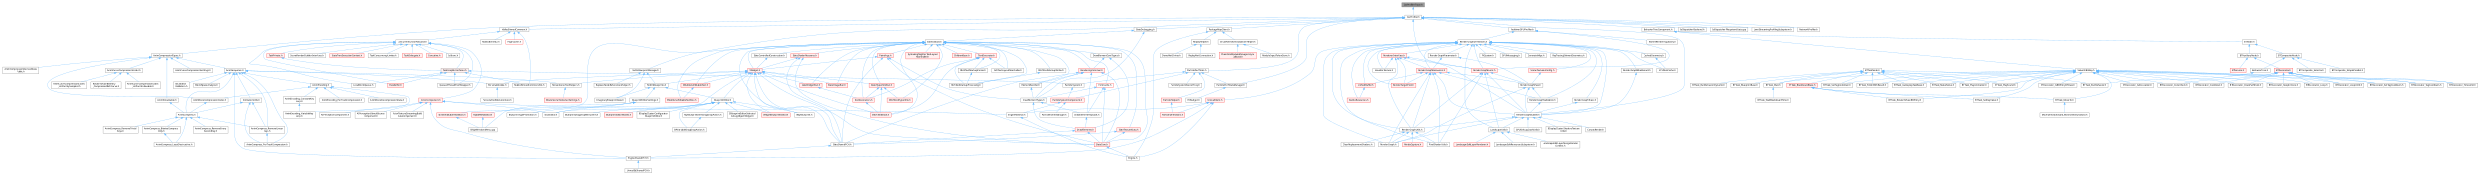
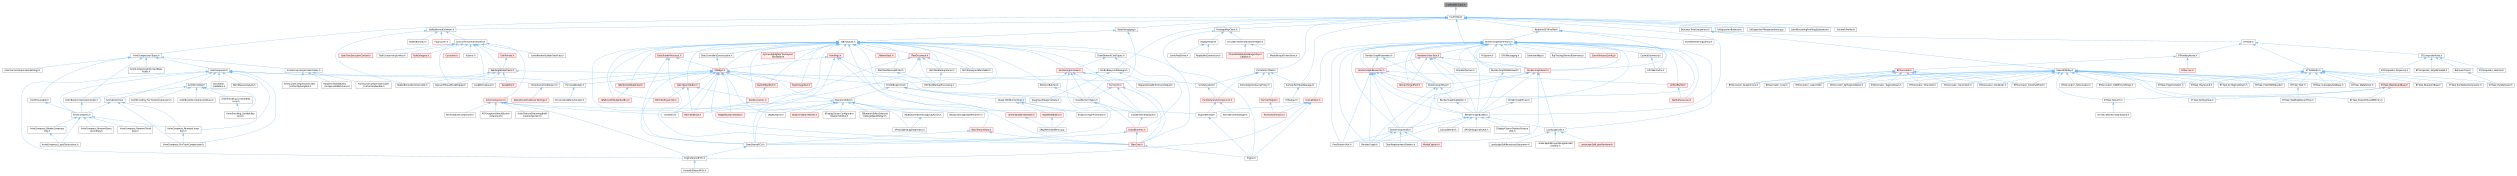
  digraph {
    fontname="Noto Sans"
    node [color=grey40 fillcolor=white fontname="Noto Sans" fontsize=10 shape=box style=filled]
    edge [color=steelblue1 dir=back fontname="Noto Sans" fontsize=10 labelfontname=Helvetica labelfontsize=10 style=solid]
    n1 [color=gray40 fillcolor=grey60 fontcolor=black height=0.2 label="CsvProfilerTrace.h" width=0.4]
    n2 [height=0.2 label="CsvProfiler.h" width=0.4]
    n3 [height=0.2 label="AnimCompressionTypes.h" width=0.4]
    n4 [height=0.2 label="BehaviorTreeComponent.h" width=0.4]
    n5 [height=0.2 label="FindInBlueprintManager.h" width=0.4]
    n6 [height=0.2 label="IoDispatcherBackend.h" width=0.4]
    n7 [height=0.2 label="IoDispatcherFilesystemStats.cpp" width=0.4]
    n8 [height=0.2 label="LevelStreamingProfilingSubsystem.h" width=0.4]
    n9 [height=0.2 label="MallocBinnedCommon.h" width=0.4]
    n10 [height=0.2 label="NetworkProfiler.h" width=0.4]
    n11 [height=0.2 label="PackageMapClient.h" width=0.4]
    n12 [height=0.2 label="ParticlePerfStats.h" width=0.4]
    n13 [height=0.2 label="ParticlePerfStatsManager.h" width=0.4]
    n14 [height=0.2 label="RealtimeGPUProfiler.h" width=0.4]
    n15 [height=0.2 label="RenderGraphBuilder.h" width=0.4]
    n16 [color=red fillcolor="#FFF0F0" height=0.2 label="RenderGraphEvent.h" width=0.4]
    n17 [height=0.2 label="SlateDebugging.h" width=0.4]
    n18 [height=0.2 label="AnimBoneCompressionCodec.h" width=0.4]
    n19 [height=0.2 label="AnimStreamable.h" width=0.4]
    n20 [height=0.2 label="AnimCompressionDerivedData\lPublic.h" width=0.4]
    n21 [height=0.2 label="AnimCurveCompressionCodec.h" width=0.4]
    n22 [height=0.2 label="AnimCurveCompressionSettings.h" width=0.4]
    n23 [height=0.2 label="AnimSequence.h" width=0.4]
    n24 [height=0.2 label="BTNode.h" width=0.4]
    n25 [height=0.2 label="ValueOrBBKey.h" width=0.4]
    n26 [height=0.2 label="FindInBlueprints.h" width=0.4]
    n27 [height=0.2 label="ImaginaryBlueprintData.h" width=0.4]
    n28 [height=0.2 label="ReplaceNodeReferencesHelper.h" width=0.4]
    n29 [height=0.2 label="ConcurrentLinearAllocator.h" width=0.4]
    n30 [height=0.2 label="MallocBinnedCommonUtils.h" width=0.4]
    n31 [height=0.2 label="MallocBinned2.h" width=0.4]
    n32 [color=red height=0.2 label="PageCache.h" width=0.4]
    n33 [height=0.2 label="Engine.h" width=0.4]
    n34 [height=0.2 label="ReplayHelper.h" width=0.4]
    n35 [height=0.2 label="StructNetTokenDataStoreHelper.h" width=0.4]
    n36 [height=0.2 label="ParticleSystem.h" width=0.4]
    n37 [color=red fillcolor="#FFF0F0" height=0.2 label="ParticleSystemComponent.h" width=0.4]
    n38 [color=red fillcolor="#FFF0F0" height=0.2 label="ParticleHelper.h" width=0.4]
    n39 [height=0.2 label="ParticleSystemSceneProxy.h" width=0.4]
    n40 [height=0.2 label="FXBudget.h" width=0.4]
    n41 [height=0.2 label="KismetRenderingLibrary.h" width=0.4]
    n42 [height=0.2 label="RenderGraphDefinitions.h" width=0.4]
    n43 [height=0.2 label="LandscapeUtils.h" width=0.4]
    n44 [height=0.2 label="RenderGraph.h" width=0.4]
    n45 [height=0.2 label="RenderGraphUtils.h" width=0.4]
    n46 [height=0.2 label="CanvasRender.h" width=0.4]
    n47 [height=0.2 label="GPUDebugCrashUtils.h" width=0.4]
    n48 [height=0.2 label="IDisplayClusterShadersTexture\lUtils.h" width=0.4]
    n49 [height=0.2 label="PixelShaderUtils.h" width=0.4]
    n50 [height=0.2 label="RenderGraphPass.h" width=0.4]
    n51 [height=0.2 label="DrawElementTypes.h" width=0.4]
    n52 [height=0.2 label="SlateGlobals.h" width=0.4]
    n53 [height=0.2 label="AnimCompress.h" width=0.4]
    n54 [height=0.2 label="RotateToFaceBBEntry\l_CompressedRichCurve.h" width=0.4]
    n55 [height=0.2 label="AnimCurveCompressionCodec\l_UniformIndexable.h" width=0.4]
    n56 [height=0.2 label="AnimCurveCompressionCodec\l_UniformlySampled.h" width=0.4]
    n57 [height=0.2 label="AnimCompress_RemoveLinear\lKeys.h" width=0.4]
    n58 [height=0.2 label="AnimCompress_PerTrackCompression.h" width=0.4]
    n59 [height=0.2 label="SSCSEditor\lValidation.h" width=0.4]
    n60 [height=0.2 label="AnimEncoding.h" width=0.4]
    n61 [height=0.2 label="AnimationUtils.h" width=0.4]
    n62 [height=0.2 label="BlendSpaceAnalysis.h" width=0.4]
    n63 [height=0.2 label="EngineSharedPCH.h" width=0.4]
    n64 [height=0.2 label="MovieSceneToolHelpers.h" width=0.4]
    n65 [height=0.2 label="PersonaModule.h" width=0.4]
    n66 [height=0.2 label="AnimCompress_BitwiseCompress\lOnly.h" width=0.4]
    n67 [height=0.2 label="AnimCompress_LeastDestructive.h" width=0.4]
    n68 [height=0.2 label="AnimCompress_RemoveEvery\lSecondKey.h" width=0.4]
    n69 [height=0.2 label="AnimCompress_RemoveTrivial\lKeys.h" width=0.4]
    n70 [height=0.2 label="AnimBoneDecompressionData.h" width=0.4]
    n71 [height=0.2 label="AnimEncoding_ConstantKey\lLerp.h" width=0.4]
    n72 [height=0.2 label="AnimEncoding_VariableKey\lLerp.h" width=0.4]
    n73 [height=0.2 label="AnimEncoding_PerTrackCompression.h" width=0.4]
    n74 [height=0.2 label="UnrealEdSharedPCH.h" width=0.4]
    n75 [color=red fillcolor="#FFF0F0" height=0.2 label="MovieSceneToolsUserSettings.h" width=0.4]
    n76 [height=0.2 label="PersonaToolMenuContext.h" width=0.4]
    n77 [height=0.2 label="BTAuxiliaryNode.h" width=0.4]
    n78 [height=0.2 label="BTCompositeNode.h" width=0.4]
    n79 [height=0.2 label="BTTaskNode.h" width=0.4]
    n80 [height=0.2 label="BTDecorator_ConeCheck.h" width=0.4]
    n81 [height=0.2 label="BTDecorator_Cooldown.h" width=0.4]
    n82 [height=0.2 label="BTDecorator_DoesPathExist.h" width=0.4]
    n83 [height=0.2 label="BTDecorator_KeepInCone.h" width=0.4]
    n84 [height=0.2 label="BTDecorator_Loop.h" width=0.4]
    n85 [height=0.2 label="BTDecorator_LoopUntil.h" width=0.4]
    n86 [height=0.2 label="BTDecorator_SetTagCooldown.h" width=0.4]
    n87 [height=0.2 label="BTDecorator_TagCooldown.h" width=0.4]
    n88 [height=0.2 label="BTDecorator_TimeLimit.h" width=0.4]
    n89 [height=0.2 label="BTTask_FinishWithResult.h" width=0.4]
    n90 [height=0.2 label="BTTask_GameplayTaskBase.h" width=0.4]
    n91 [height=0.2 label="BTTask_MakeNoise.h" width=0.4]
    n92 [height=0.2 label="BTTask_PlayAnimation.h" width=0.4]
    n93 [height=0.2 label="BTTask_PlaySound.h" width=0.4]
    n94 [height=0.2 label="BTTask_SetTagCooldown.h" width=0.4]
    n95 [height=0.2 label="BTTask_Wait.h" width=0.4]
    n96 [height=0.2 label="BTTask_MoveTo.h" width=0.4]
    n97 [height=0.2 label="BTTask_RotateToFaceBBEntry.h" width=0.4]
    n98 [height=0.2 label="BTTask_SetKeyValue.h" width=0.4]
    n99 [height=0.2 label="BTDecorator_IsAtLocation.h" width=0.4]
    n100 [height=0.2 label="BTDecorator_IsBBEntryOfClass.h" width=0.4]
    n101 [color=red fillcolor="#FFF0F0" height=0.2 label="BTDecorator.h" width=0.4]
    n102 [color=red fillcolor="#FFF0F0" height=0.2 label="BTService.h" width=0.4]
    n103 [height=0.2 label="BTComposite_Selector.h" width=0.4]
+   n104 [height=0.2 label="BTComposite_Sequence.h" width=0.4]
    n105 [height=0.2 label="BTComposite_SimpleParallel.h" width=0.4]
    n106 [height=0.2 label="BehaviorTree.h" width=0.4]
    n107 [height=0.2 label="BTTask_RunBehavior.h" width=0.4]
    n108 [color=red fillcolor="#FFF0F0" height=0.2 label="BTTask_BlackboardBase.h" width=0.4]
    n109 [height=0.2 label="BTTask_BlueprintBase.h" width=0.4]
    n110 [height=0.2 label="BTTask_RunBehaviorDynamic.h" width=0.4]
    n111 [height=0.2 label="BTTask_WaitBlackboardTime.h" width=0.4]
-   n112 [height=0.2 label="MoveDirectlyToward_MoveDirectlyToward.h" width=0.4]
+   n112 [height=0.2 label="BTTask_MoveDirectlyToward.h" width=0.4]
    n113 [height=0.2 label="BlueprintEditor.h" width=0.4]
    n114 [height=0.2 label="BlueprintEditorSettings.h" width=0.4]
    n115 [height=0.2 label="BPVariableDragDropAction.h" width=0.4]
    n116 [height=0.2 label="BlueprintDragDropMenuItem.h" width=0.4]
    n117 [color=red fillcolor="#FFF0F0" height=0.2 label="BlueprintEditorModes.h" width=0.4]
    n118 [height=0.2 label="IDisplayClusterConfigurator\lBlueprintEditor.h" width=0.4]
    n119 [height=0.2 label="MyBlueprintItemDragDropAction.h" width=0.4]
    n120 [height=0.2 label="SBlueprintEditorSelected\lDebugObjectWidget.h" width=0.4]
    n121 [height=0.2 label="SMyBlueprint.h" width=0.4]
    n122 [height=0.2 label="SSCSEditor.h" width=0.4]
    n123 [color=red fillcolor="#FFF0F0" height=0.2 label="WidgetBlueprintEditor.h" width=0.4]
    n124 [height=0.2 label="BlueprintTypePromotion.h" width=0.4]
    n125 [color=red fillcolor="#FFF0F0" height=0.2 label="RigVMNewEditor.h" width=0.4]
    n126 [height=0.2 label="SRigVMActionMenu.cpp" width=0.4]
    n127 [color=red fillcolor="#FFF0F0" height=0.2 label="ActorComponent.h" width=0.4]
    n128 [color=red fillcolor="#FFF0F0" height=0.2 label="Coroutine.h" width=0.4]
    n129 [height=0.2 label="IoStore.h" width=0.4]
    n130 [height=0.2 label="LocalWorkQueue.h" width=0.4]
    n131 [color=red fillcolor="#FFF0F0" height=0.2 label="ParallelFor.h" width=0.4]
    n132 [height=0.2 label="QueuedThreadPoolWrapper.h" width=0.4]
    n133 [height=0.2 label="SceneRenderBuilderInterface.h" width=0.4]
    n134 [color=red fillcolor="#FFF0F0" height=0.2 label="StateTreeExecutionContext.h" width=0.4]
    n135 [height=0.2 label="TaskConcurrencyLimiter.h" width=0.4]
    n136 [color=red fillcolor="#FFF0F0" height=0.2 label="TaskDelegate.h" width=0.4]
    n137 [fillcolor="#FFF0F0" height=0.2 label="TaskGraphInterfaces.h" width=0.4]
    n138 [color=red fillcolor="#FFF0F0" height=0.2 label="TaskPrivate.h" width=0.4]
    n139 [height=0.2 label="AIPerceptionComponent.h" width=0.4]
    n140 [height=0.2 label="AIPerceptionStimuliSource\lComponent.h" width=0.4]
    n141 [height=0.2 label="ActorTextureStreamingBuild\lDataComponent.h" width=0.4]
    n142 [height=0.2 label="EngineMinimal.h" width=0.4]
    n143 [height=0.2 label="ParticleEventManager.h" width=0.4]
    n144 [height=0.2 label="DemoNetDriver.h" width=0.4]
    n145 [height=0.2 label="ReplayNetConnection.h" width=0.4]
    n146 [color=red fillcolor="#FFF0F0" height=0.2 label="ChaosSimModuleManagerAsync\lCallback.h" width=0.4]
    n147 [height=0.2 label="ModuleInputTokenStore.h" width=0.4]
    n148 [color=red fillcolor="#FFF0F0" height=0.2 label="ParticleDefinitions.h" width=0.4]
    n149 [height=0.2 label="CachedGeometry.h" width=0.4]
    n150 [height=0.2 label="GPUSkinCache.h" width=0.4]
    n151 [height=0.2 label="FXSystem.h" width=0.4]
    n152 [height=0.2 label="GPUMessaging.h" width=0.4]
    n153 [height=0.2 label="GenerateMips.h" width=0.4]
    n154 [color=red fillcolor="#FFF0F0" height=0.2 label="NaniteResources.h" width=0.4]
    n155 [height=0.2 label="RayTracingSkinnedGeometry.h" width=0.4]
    n156 [height=0.2 label="RenderGraphBlackboard.h" width=0.4]
    n157 [height=0.2 label="RenderGraphValidation.h" width=0.4]
    n158 [height=0.2 label="RenderGraphParameter.h" width=0.4]
    n159 [color=red fillcolor="#FFF0F0" height=0.2 label="RenderGraphResources.h" width=0.4]
    n160 [color=red fillcolor="#FFF0F0" height=0.2 label="RenderTargetPool.h" width=0.4]
    n161 [color=red fillcolor="#FFF0F0" height=0.2 label="UnifiedBuffer.h" width=0.4]
    n162 [height=0.2 label="RenderGraphTrace.h" width=0.4]
    n163 [color=red fillcolor="#FFF0F0" height=0.2 label="RendererInterface.h" width=0.4]
    n164 [height=0.2 label="VisualizeTexture.h" width=0.4]
    n165 [color=red fillcolor="#FFF0F0" height=0.2 label="SceneTexturesConfig.h" width=0.4]
    n166 [color=red fillcolor="#FFF0F0" height=0.2 label="UnrealClient.h" width=0.4]
    n167 [height=0.2 label="LandscapeEditLayerMergeRender\lContext.h" width=0.4]
    n168 [color=red fillcolor="#FFF0F0" height=0.2 label="LandscapeEditLayerRenderer.h" width=0.4]
    n169 [height=0.2 label="LandscapeEditResourcesSubsystem.h" width=0.4]
    n170 [height=0.2 label="ClearReplacementShaders.h" width=0.4]
    n171 [color=red fillcolor="#FFF0F0" height=0.2 label="MediaCapture.h" width=0.4]
    n172 [height=0.2 label="DrawElementPayloads.h" width=0.4]
    n173 [color=red fillcolor="#FFF0F0" height=0.2 label="DrawElements.h" width=0.4]
    n174 [color=red fillcolor="#FFF0F0" height=0.2 label="SlateCore.h" width=0.4]
    n175 [height=0.2 label="SlateSharedPCH.h" width=0.4]
    n176 [color=red fillcolor="#FFF0F0" height=0.2 label="ChildrenBase.h" width=0.4]
    n177 [height=0.2 label="DrawElementCoreTypes.h" width=0.4]
    n178 [color=red fillcolor="#FFF0F0" height=0.2 label="RenderingCommon.h" width=0.4]
    n179 [height=0.2 label="ElementBatcher.h" width=0.4]
    n180 [color=red height=0.2 label="FontCache.h" width=0.4]
    n181 [height=0.2 label="IRichTextMarkupParser.h" width=0.4]
    n182 [height=0.2 label="RichTextMarkupProcessing.h" width=0.4]
    n183 [height=0.2 label="IRichTextMarkupWriter.h" width=0.4]
    n184 [color=red fillcolor="#FFF0F0" height=0.2 label="ITextDecorator.h" width=0.4]
    n185 [height=0.2 label="RichTextLayoutMarshaller.h" width=0.4]
    n186 [color=red fillcolor="#FFF0F0" height=0.2 label="SRichTextBlock.h" width=0.4]
    n187 [color=red fillcolor="#FFF0F0" height=0.2 label="TextDecorators.h" width=0.4]
    n188 [color=red fillcolor="#FFF0F0" height=0.2 label="PaintArgs.h" width=0.4]
    n189 [color=red fillcolor="#FFF0F0" height=0.2 label="SWidget.h" width=0.4]
    n190 [color=red fillcolor="#FFF0F0" height=0.2 label="SMultiLineEditableText.h" width=0.4]
    n191 [color=red fillcolor="#FFF0F0" height=0.2 label="SMultiLineEditableTextBox.h" width=0.4]
    n192 [color=red fillcolor="#FFF0F0" height=0.2 label="SlateHyperlinkRun.h" width=0.4]
    n193 [color=red fillcolor="#FFF0F0" height=0.2 label="SRichTextHyperlink.h" width=0.4]
    n194 [color=red fillcolor="#FFF0F0" height=0.2 label="SlateImageRun.h" width=0.4]
    n195 [color=red fillcolor="#FFF0F0" height=0.2 label="SlateWidgetRun.h" width=0.4]
    n196 [color=red fillcolor="#FFF0F0" height=0.2 label="SInlineEditableTextBlock.h" width=0.4]
    n197 [height=0.2 label="SlateControlledConstruction.h" width=0.4]
    n198 [color=red fillcolor="#FFF0F0" height=0.2 label="SlateShaderResource.h" width=0.4]
    n199 [color=red fillcolor="#FFF0F0" height=0.2 label="SlateTextureData.h" width=0.4]
    n200 [color=red fillcolor="#FFF0F0" height=0.2 label="SyntaxHighlighterTextLayout\lMarshaller.h" width=0.4]
    n1 -> n2
    n2 -> n3
    n2 -> n4
    n2 -> n5
    n2 -> n6
    n2 -> n7
    n2 -> n8
    n2 -> n9
    n2 -> n10
    n2 -> n11
    n2 -> n12
    n2 -> n13
    n2 -> n14
    n2 -> n15
    n2 -> n16
    n2 -> n17
    n3 -> n18
    n3 -> n19
    n3 -> n20
    n3 -> n21
    n3 -> n22
    n3 -> n23
    n4 -> n24
    n4 -> n25
    n5 -> n26
    n5 -> n27
    n5 -> n28
    n9 -> n29
    n9 -> n30
    n9 -> n31
    n9 -> n32
    n11 -> n33
    n11 -> n34
    n11 -> n35
    n12 -> n13
    n12 -> n36
    n12 -> n37
    n12 -> n38
    n12 -> n39
    n13 -> n40
    n14 -> n16
    n14 -> n41
    n14 -> n42
    n15 -> n43
    n15 -> n44
    n15 -> n45
    n15 -> n46
    n15 -> n47
    n15 -> n48
    n16 -> n15
    n16 -> n43
    n16 -> n45
    n16 -> n49
    n16 -> n50
    n17 -> n51
    n17 -> n52
    n18 -> n53
    n19 -> n53
    n21 -> n54
    n21 -> n55
    n21 -> n56
    n23 -> n53
    n23 -> n57
    n23 -> n58
    n23 -> n59
    n23 -> n60
    n23 -> n61
    n23 -> n62
    n23 -> n63
    n23 -> n64
    n23 -> n65
    n24 -> n77
    n24 -> n78
+   n24 -> n79
    n25 -> n80
    n25 -> n81
    n25 -> n82
    n25 -> n83
    n25 -> n84
    n25 -> n85
    n25 -> n86
    n25 -> n87
    n25 -> n88
    n25 -> n89
    n25 -> n90
    n25 -> n91
    n25 -> n92
    n25 -> n93
    n25 -> n94
    n25 -> n95
    n25 -> n96
    n25 -> n97
    n25 -> n98
    n25 -> n99
    n25 -> n100
    n26 -> n27
    n26 -> n113
    n26 -> n114
    n29 -> n127
    n29 -> n128
    n29 -> n129
    n29 -> n130
-   n29 -> n131
    n29 -> n132
    n29 -> n133
    n29 -> n134
    n29 -> n135
    n29 -> n136
    n29 -> n137
    n29 -> n138
    n34 -> n144
    n34 -> n145
    n35 -> n146
    n35 -> n147
    n36 -> n37
    n37 -> n142
    n37 -> n143
    n38 -> n148
    n42 -> n15
    n42 -> n16
    n42 -> n43
    n42 -> n44
    n42 -> n45
    n42 -> n49
-   n165 -> n50
+   n42 -> n50
    n42 -> n149
    n42 -> n150
    n42 -> n151
    n42 -> n152
    n42 -> n153
    n42 -> n154
    n42 -> n155
    n42 -> n156
    n42 -> n157
    n42 -> n158
    n42 -> n159
    n42 -> n160
    n42 -> n161
    n42 -> n162
    n42 -> n163
    n42 -> n164
    n42 -> n165
    n42 -> n166
    n43 -> n167
    n43 -> n168
    n43 -> n169
    n45 -> n44
    n45 -> n49
    n45 -> n170
    n45 -> n171
    n50 -> n15
    n50 -> n44
    n50 -> n157
    n51 -> n172
    n51 -> n173
    n52 -> n174
    n52 -> n175
    n52 -> n176
    n52 -> n177
    n52 -> n178
    n52 -> n179
    n52 -> n180
    n52 -> n181
    n52 -> n182
    n52 -> n183
    n52 -> n184
    n52 -> n185
    n52 -> n186
    n52 -> n187
    n52 -> n188
    n52 -> n189
    n52 -> n190
    n52 -> n191
    n52 -> n192
    n52 -> n193
    n52 -> n194
    n52 -> n195
    n52 -> n196
    n52 -> n197
    n52 -> n198
    n52 -> n199
    n52 -> n200
    n53 -> n57
    n53 -> n66
    n53 -> n67
    n53 -> n68
    n53 -> n69
    n57 -> n58
    n60 -> n18
    n60 -> n70
    n60 -> n71
    n60 -> n72
    n60 -> n73
    n61 -> n53
    n61 -> n57
    n61 -> n58
    n63 -> n74
    n64 -> n75
    n65 -> n76
    n66 -> n67
    n71 -> n72
    n77 -> n101
    n77 -> n102
    n78 -> n103
+   n78 -> n104
    n78 -> n105
    n78 -> n106
    n79 -> n89
    n79 -> n90
    n79 -> n91
    n79 -> n92
    n79 -> n93
    n79 -> n94
    n79 -> n95
    n79 -> n107
    n79 -> n108
    n79 -> n109
    n79 -> n110
    n95 -> n111
    n96 -> n112
    n101 -> n80
    n101 -> n81
    n101 -> n82
    n101 -> n83
    n101 -> n84
    n101 -> n85
    n101 -> n86
    n101 -> n87
    n101 -> n88
    n106 -> n107
    n108 -> n96
    n108 -> n97
    n108 -> n98
    n113 -> n115
    n113 -> n116
    n113 -> n117
    n113 -> n118
    n113 -> n119
    n113 -> n120
    n113 -> n121
    n113 -> n122
    n113 -> n123
    n114 -> n124
    n114 -> n125
    n114 -> n126
    n119 -> n115
    n125 -> n126
    n127 -> n63
    n127 -> n122
    n127 -> n139
    n127 -> n140
    n127 -> n141
    n127 -> n142
    n137 -> n30
    n137 -> n36
    n137 -> n130
    n137 -> n131
    n137 -> n132
    n138 -> n137
    n142 -> n33
    n149 -> n150
    n156 -> n15
    n157 -> n15
    n158 -> n50
    n158 -> n159
    n159 -> n15
    n159 -> n44
    n159 -> n45
    n159 -> n49
    n159 -> n50
    n159 -> n157
    n159 -> n160
    n159 -> n161
    n161 -> n154
    n162 -> n15
    n163 -> n15
    n163 -> n16
    n163 -> n45
    n163 -> n159
    n163 -> n160
    n163 -> n164
    n166 -> n33
    n166 -> n63
    n166 -> n142
    n166 -> n148
    n172 -> n173
    n173 -> n174
    n173 -> n175
    n174 -> n33
    n175 -> n63
    n177 -> n173
    n177 -> n178
    n178 -> n51
    n178 -> n172
    n178 -> n174
    n178 -> n175
    n178 -> n179
    n179 -> n51
    n180 -> n51
    n180 -> n172
    n180 -> n174
    n181 -> n182
    n183 -> n182
    n184 -> n181
    n184 -> n182
    n184 -> n185
    n184 -> n186
    n184 -> n187
    n187 -> n186
    n188 -> n51
    n188 -> n174
    n188 -> n175
    n188 -> n189
    n189 -> n26
    n189 -> n64
    n189 -> n65
    n189 -> n113
    n189 -> n121
    n189 -> n122
    n189 -> n123
    n189 -> n174
    n189 -> n175
    n189 -> n186
    n189 -> n190
    n189 -> n192
    n189 -> n194
    n189 -> n195
    n190 -> n191
    n192 -> n186
    n192 -> n187
    n192 -> n193
    n195 -> n187
    n196 -> n126
    n197 -> n189
    n198 -> n174
    n198 -> n175
    n198 -> n189
    n199 -> n174
    n199 -> n175
  }
